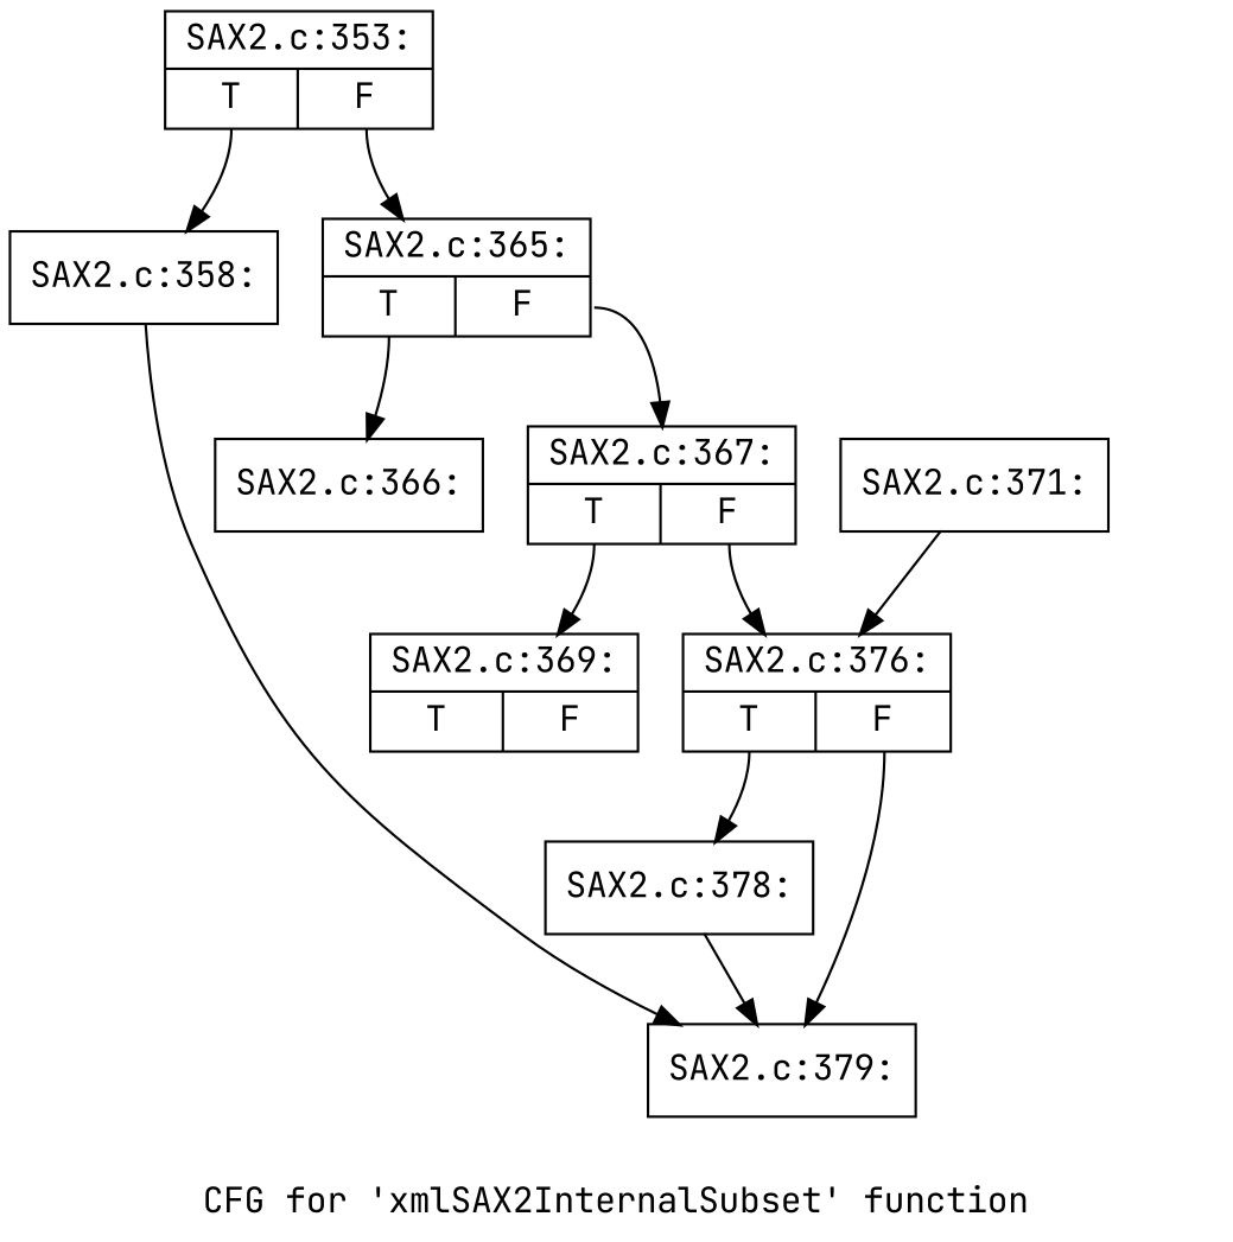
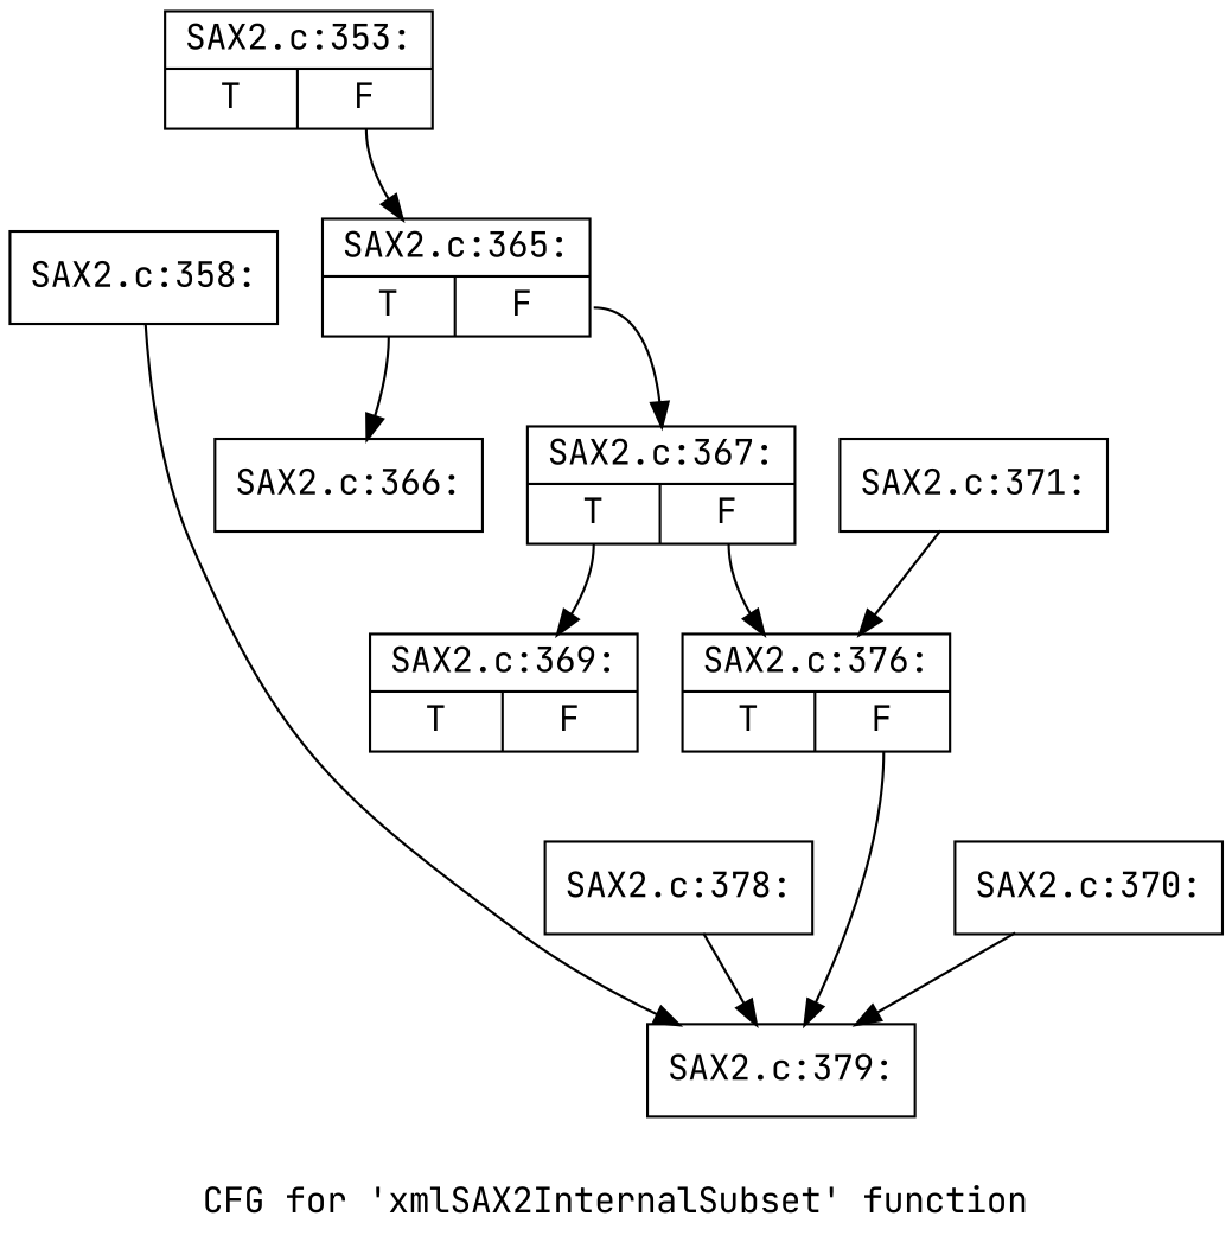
  digraph {
    fontname="JetBrains Mono"
    label="CFG for 'xmlSAX2InternalSubset' function"
    node [fontname="JetBrains Mono" shape=record]
    edge [fontname="JetBrains Mono"]
    n1 [label="{SAX2.c:353:|{<s0>T|<s1>F}}"]
    n2 [label="{SAX2.c:358:}"]
    n3 [label="{SAX2.c:365:|{<s0>T|<s1>F}}"]
    n4 [label="{SAX2.c:379:}"]
    n5 [label="{SAX2.c:366:}"]
    n6 [label="{SAX2.c:367:|{<s0>T|<s1>F}}"]
    n7 [label="{SAX2.c:369:|{<s0>T|<s1>F}}"]
    n8 [label="{SAX2.c:376:|{<s0>T|<s1>F}}"]
    n9 [label="{SAX2.c:378:}"]
+   n10 [label="{SAX2.c:370:}"]
    n11 [label="{SAX2.c:371:}"]
-   n1 -> n2 [tailport=s0]
    n1 -> n3 [tailport=s1]
    n2 -> n4
    n3 -> n5 [tailport=s0]
    n3 -> n6 [tailport=s1]
    n6 -> n7 [tailport=s0]
    n6 -> n8 [tailport=s1]
    n8 -> n4 [tailport=s1]
-   n8 -> n9 [tailport=s0]
    n9 -> n4
+   n10 -> n4
    n11 -> n8
  }
